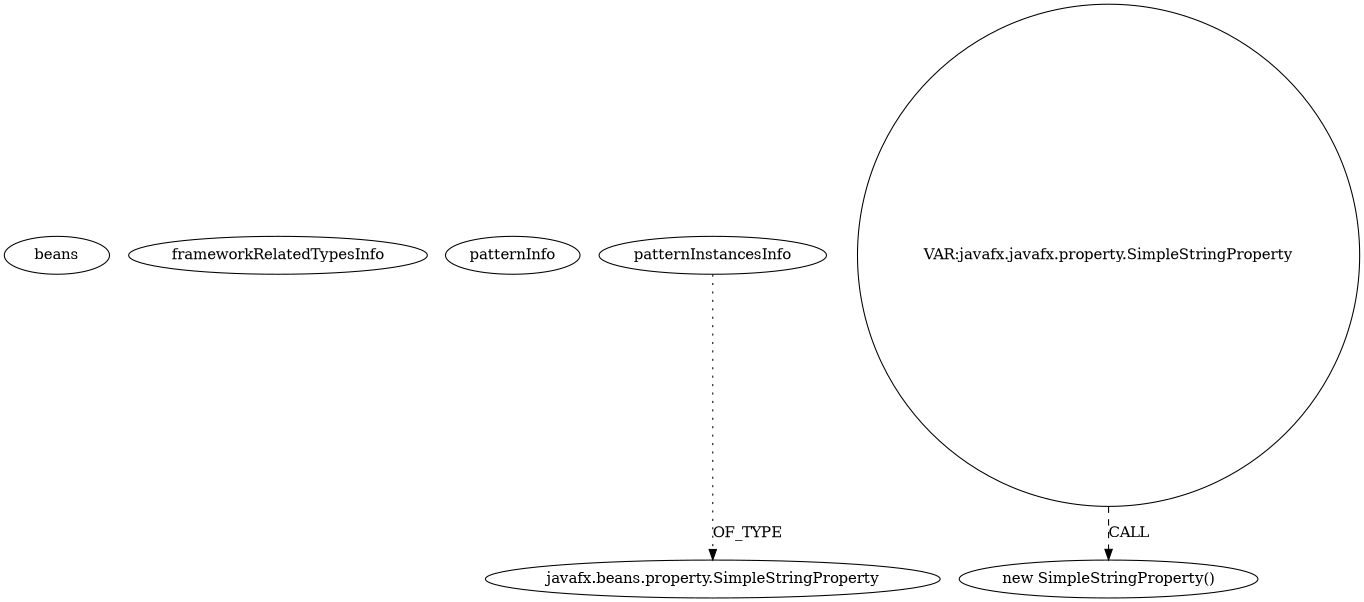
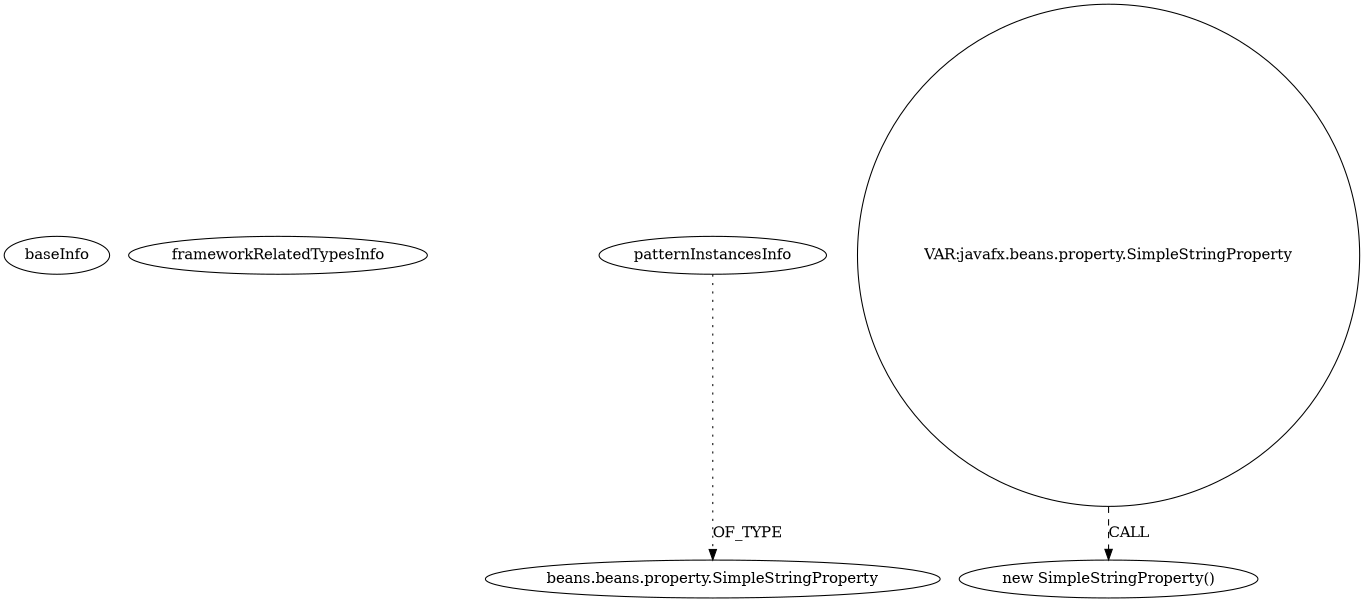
  digraph {
-   baseInfo [category=pattern graphId=2299 isAnonymous=false possibleRelation=false label=beans]
+   baseInfo [category=pattern graphId=2299 isAnonymous=false possibleRelation=false]
    frameworkRelatedTypesInfo
-   patternInfo [frequency=2.0 patternRootClient=null]
    patternInstancesInfo [0="andersonolisilva-exemplo_jfx~/andersonolisilva-exemplo_jfx/exemplo_jfx-master/src/main/java/br/edu/unirn/avaliacaofx/FXMLTurmaListaController.java~FXMLTurmaListaController~1865" 1="Striix-ChiroLedenlijst~/Striix-ChiroLedenlijst/ChiroLedenlijst-master/Main/src/main/Main.java~Main~1387"]
-   n5 [isFrameworkType=false label="javafx.beans.property.SimpleStringProperty" vertexType=FRAMEWORK_CLASS_TYPE]
-   n6 [isFrameworkType=false label="VAR:javafx.javafx.property.SimpleStringProperty" shape=circle vertexType=VARIABLE_EXPRESION]
+   n5 [isFrameworkType=false label="beans.beans.property.SimpleStringProperty" vertexType=FRAMEWORK_CLASS_TYPE]
+   n6 [isFrameworkType=false label="VAR:javafx.beans.property.SimpleStringProperty" shape=circle vertexType=VARIABLE_EXPRESION]
    n7 [isFrameworkType=false label="new SimpleStringProperty()" vertexType=CONSTRUCTOR_CALL]
    patternInstancesInfo -> n5 [label=OF_TYPE style=dotted]
    n6 -> n7 [label=CALL style=dashed]
  }
